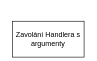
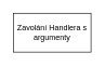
  <mxCell id="0" />
  <mxCell id="1" parent="0" />
- <mxCell id="2" value="Zavolání Handlera s argumenty" style="rounded=0;whiteSpace=wrap;html=1;" vertex="1" parent="1"><mxGeometry x="20" y="35" width="120" height="60" as="geometry" /></mxCell>
+ <mxCell id="2" value="Zavolání Handlera s argumenty" style="rounded=0;whiteSpace=wrap;html=1;" vertex="1" parent="1"><mxGeometry x="20" y="20" width="120" height="60" as="geometry" /></mxCell>
